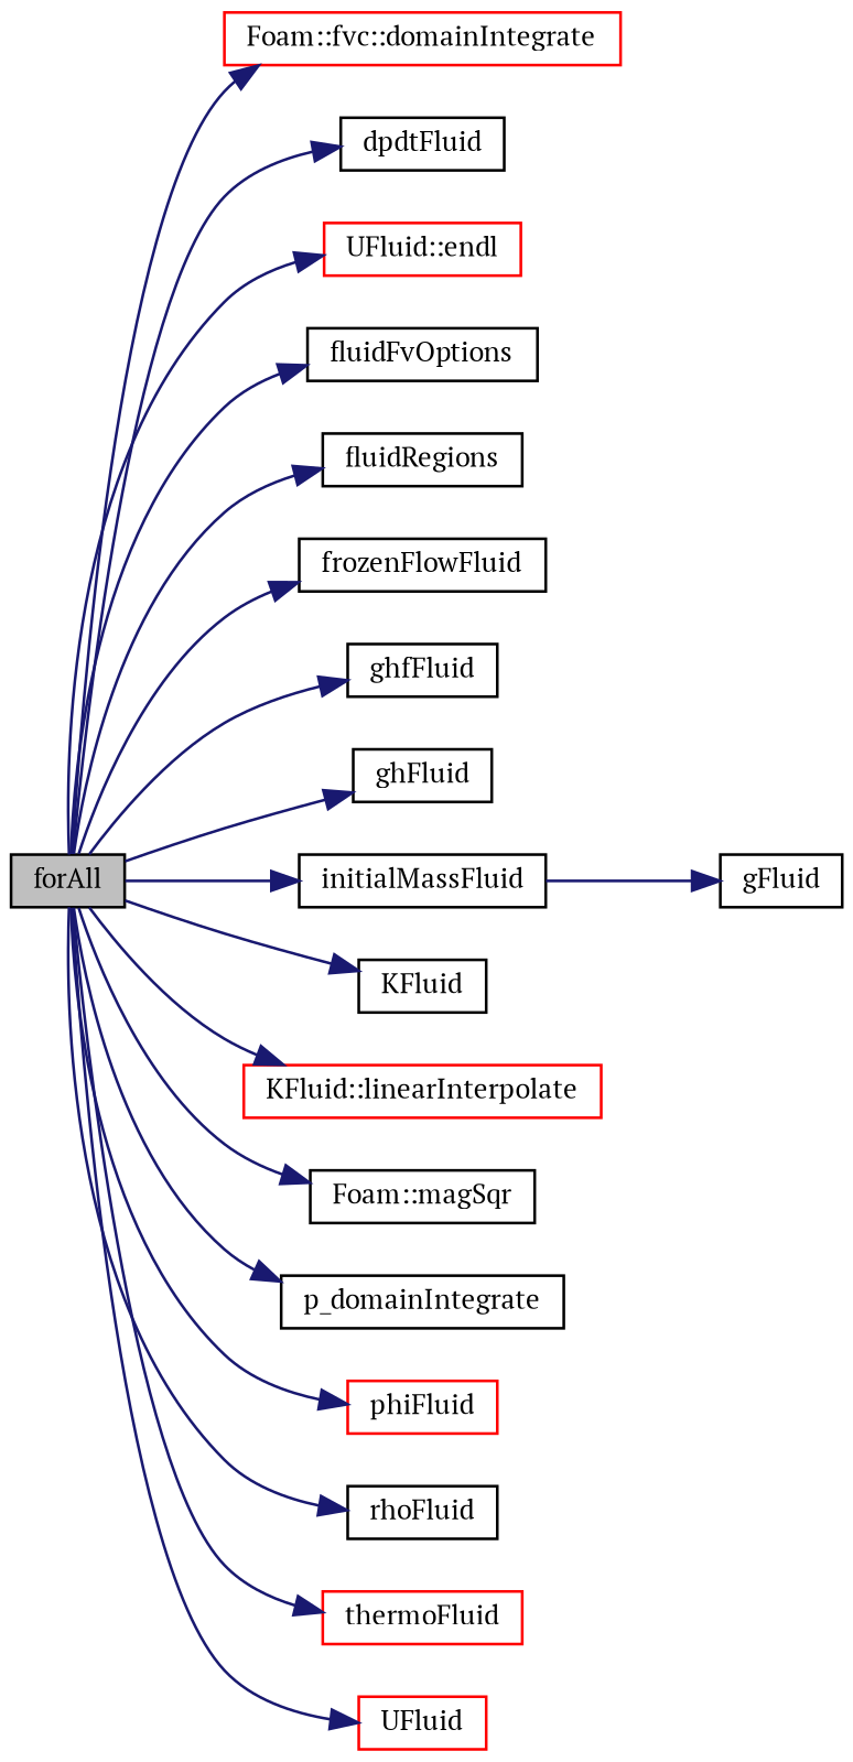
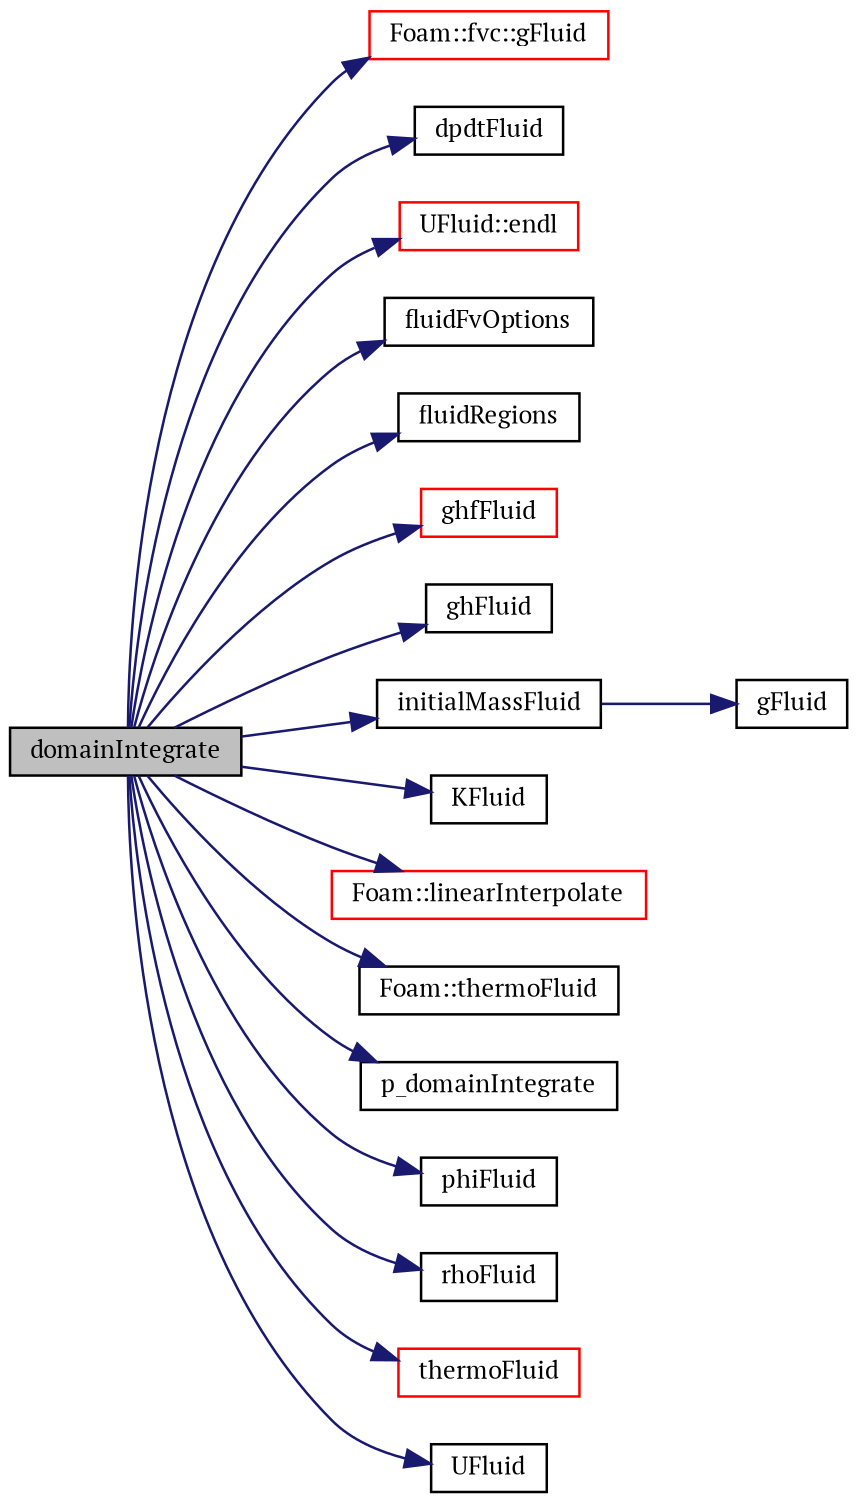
  digraph {
    fontname="PT Serif"
    rankdir=LR
    node [color=black fontname="PT Serif" fontsize=10 shape=record]
    edge [color=midnightblue fontname="PT Serif" fontsize=10 labelfontname=FreeSans labelfontsize=10 style=solid]
-   n1 [fillcolor=grey75 fontcolor=black height=0.2 label=forAll style=filled width=0.4]
-   n2 [color=red height=0.2 label="Foam::fvc::domainIntegrate" width=0.4]
+   n1 [fillcolor=grey75 fontcolor=black height=0.2 label=domainIntegrate style=filled width=0.4]
+   n2 [color=red height=0.2 label="Foam::fvc::gFluid" width=0.4]
    n3 [height=0.2 label=dpdtFluid width=0.4]
    n4 [color=red height=0.2 label="UFluid::endl" width=0.4]
    n5 [height=0.2 label=fluidFvOptions width=0.4]
    n6 [height=0.2 label=fluidRegions width=0.4]
-   n7 [height=0.2 label=frozenFlowFluid width=0.4]
-   n8 [height=0.2 label=ghfFluid width=0.4]
+   n8 [color=red height=0.2 label=ghfFluid width=0.4]
    n9 [height=0.2 label=ghFluid width=0.4]
    n10 [height=0.2 label=initialMassFluid width=0.4]
    n11 [height=0.2 label=KFluid width=0.4]
-   n12 [color=red height=0.2 label="KFluid::linearInterpolate" width=0.4]
-   n13 [height=0.2 label="Foam::magSqr" width=0.4]
+   n12 [color=red height=0.2 label="Foam::linearInterpolate" width=0.4]
+   n13 [height=0.2 label="Foam::thermoFluid" width=0.4]
    n14 [height=0.2 label=p_domainIntegrate width=0.4]
-   n15 [color=red height=0.2 label=phiFluid width=0.4]
+   n15 [height=0.2 label=phiFluid width=0.4]
    n16 [height=0.2 label=rhoFluid width=0.4]
    n17 [color=red height=0.2 label=thermoFluid width=0.4]
-   n18 [color=red height=0.2 label=UFluid width=0.4]
+   n18 [height=0.2 label=UFluid width=0.4]
    n19 [height=0.2 label=gFluid width=0.4]
    n1 -> n2
    n1 -> n3
    n1 -> n4
    n1 -> n5
    n1 -> n6
-   n1 -> n7
    n1 -> n8
    n1 -> n9
    n1 -> n10
    n1 -> n11
    n1 -> n12
    n1 -> n13
    n1 -> n14
    n1 -> n15
    n1 -> n16
    n1 -> n17
    n1 -> n18
    n10 -> n19
  }
